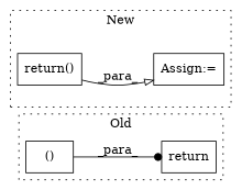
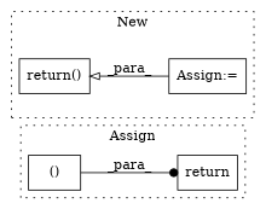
  digraph {
    rankdir=LR
    node [shape=box]
    n1 [a=54 l=42 label="()" s=2656]
    n2 [a=93 l=7 label=return s=2648]
    n3 [a=75 l="12,8" label="return()" s="2210,2241"]
    n4 [a=68 l=3 label="Assign:=" s=2207]
    subgraph cluster_1 {
-     label=Old
+     label=Assign
      style=dotted
      n1
      n2
    }
    subgraph cluster_2 {
      label=New
      style=dotted
      n3
      n4
    }
    n1 -> n2 [arrowhead=dot label=_para_]
-   n3 -> n4 [arrowhead=onormal label=_para_]
+   n4 -> n3 [arrowhead=onormal label=_para_]
  }
